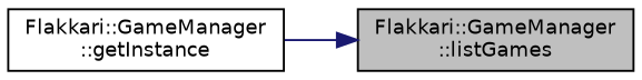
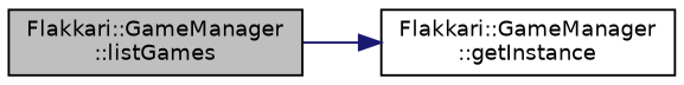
  digraph {
    rankdir=LR
    node [color=black fontname=Helvetica fontsize=10 shape=record style=filled]
    n1 [fillcolor=grey75 fontcolor=black height=0.2 label="Flakkari::GameManager\l::listGames" width=0.4]
    n2 [fillcolor=white height=0.2 label="Flakkari::GameManager\l::getInstance" width=0.4]
-   n2 -> n1 [color=midnightblue fontname=Helvetica fontsize=10 labelfontname=Helvetica labelfontsize=10 style=solid]
+   n1 -> n2 [color=midnightblue fontname=Helvetica fontsize=10 labelfontname=Helvetica labelfontsize=10 style=solid]
  }
